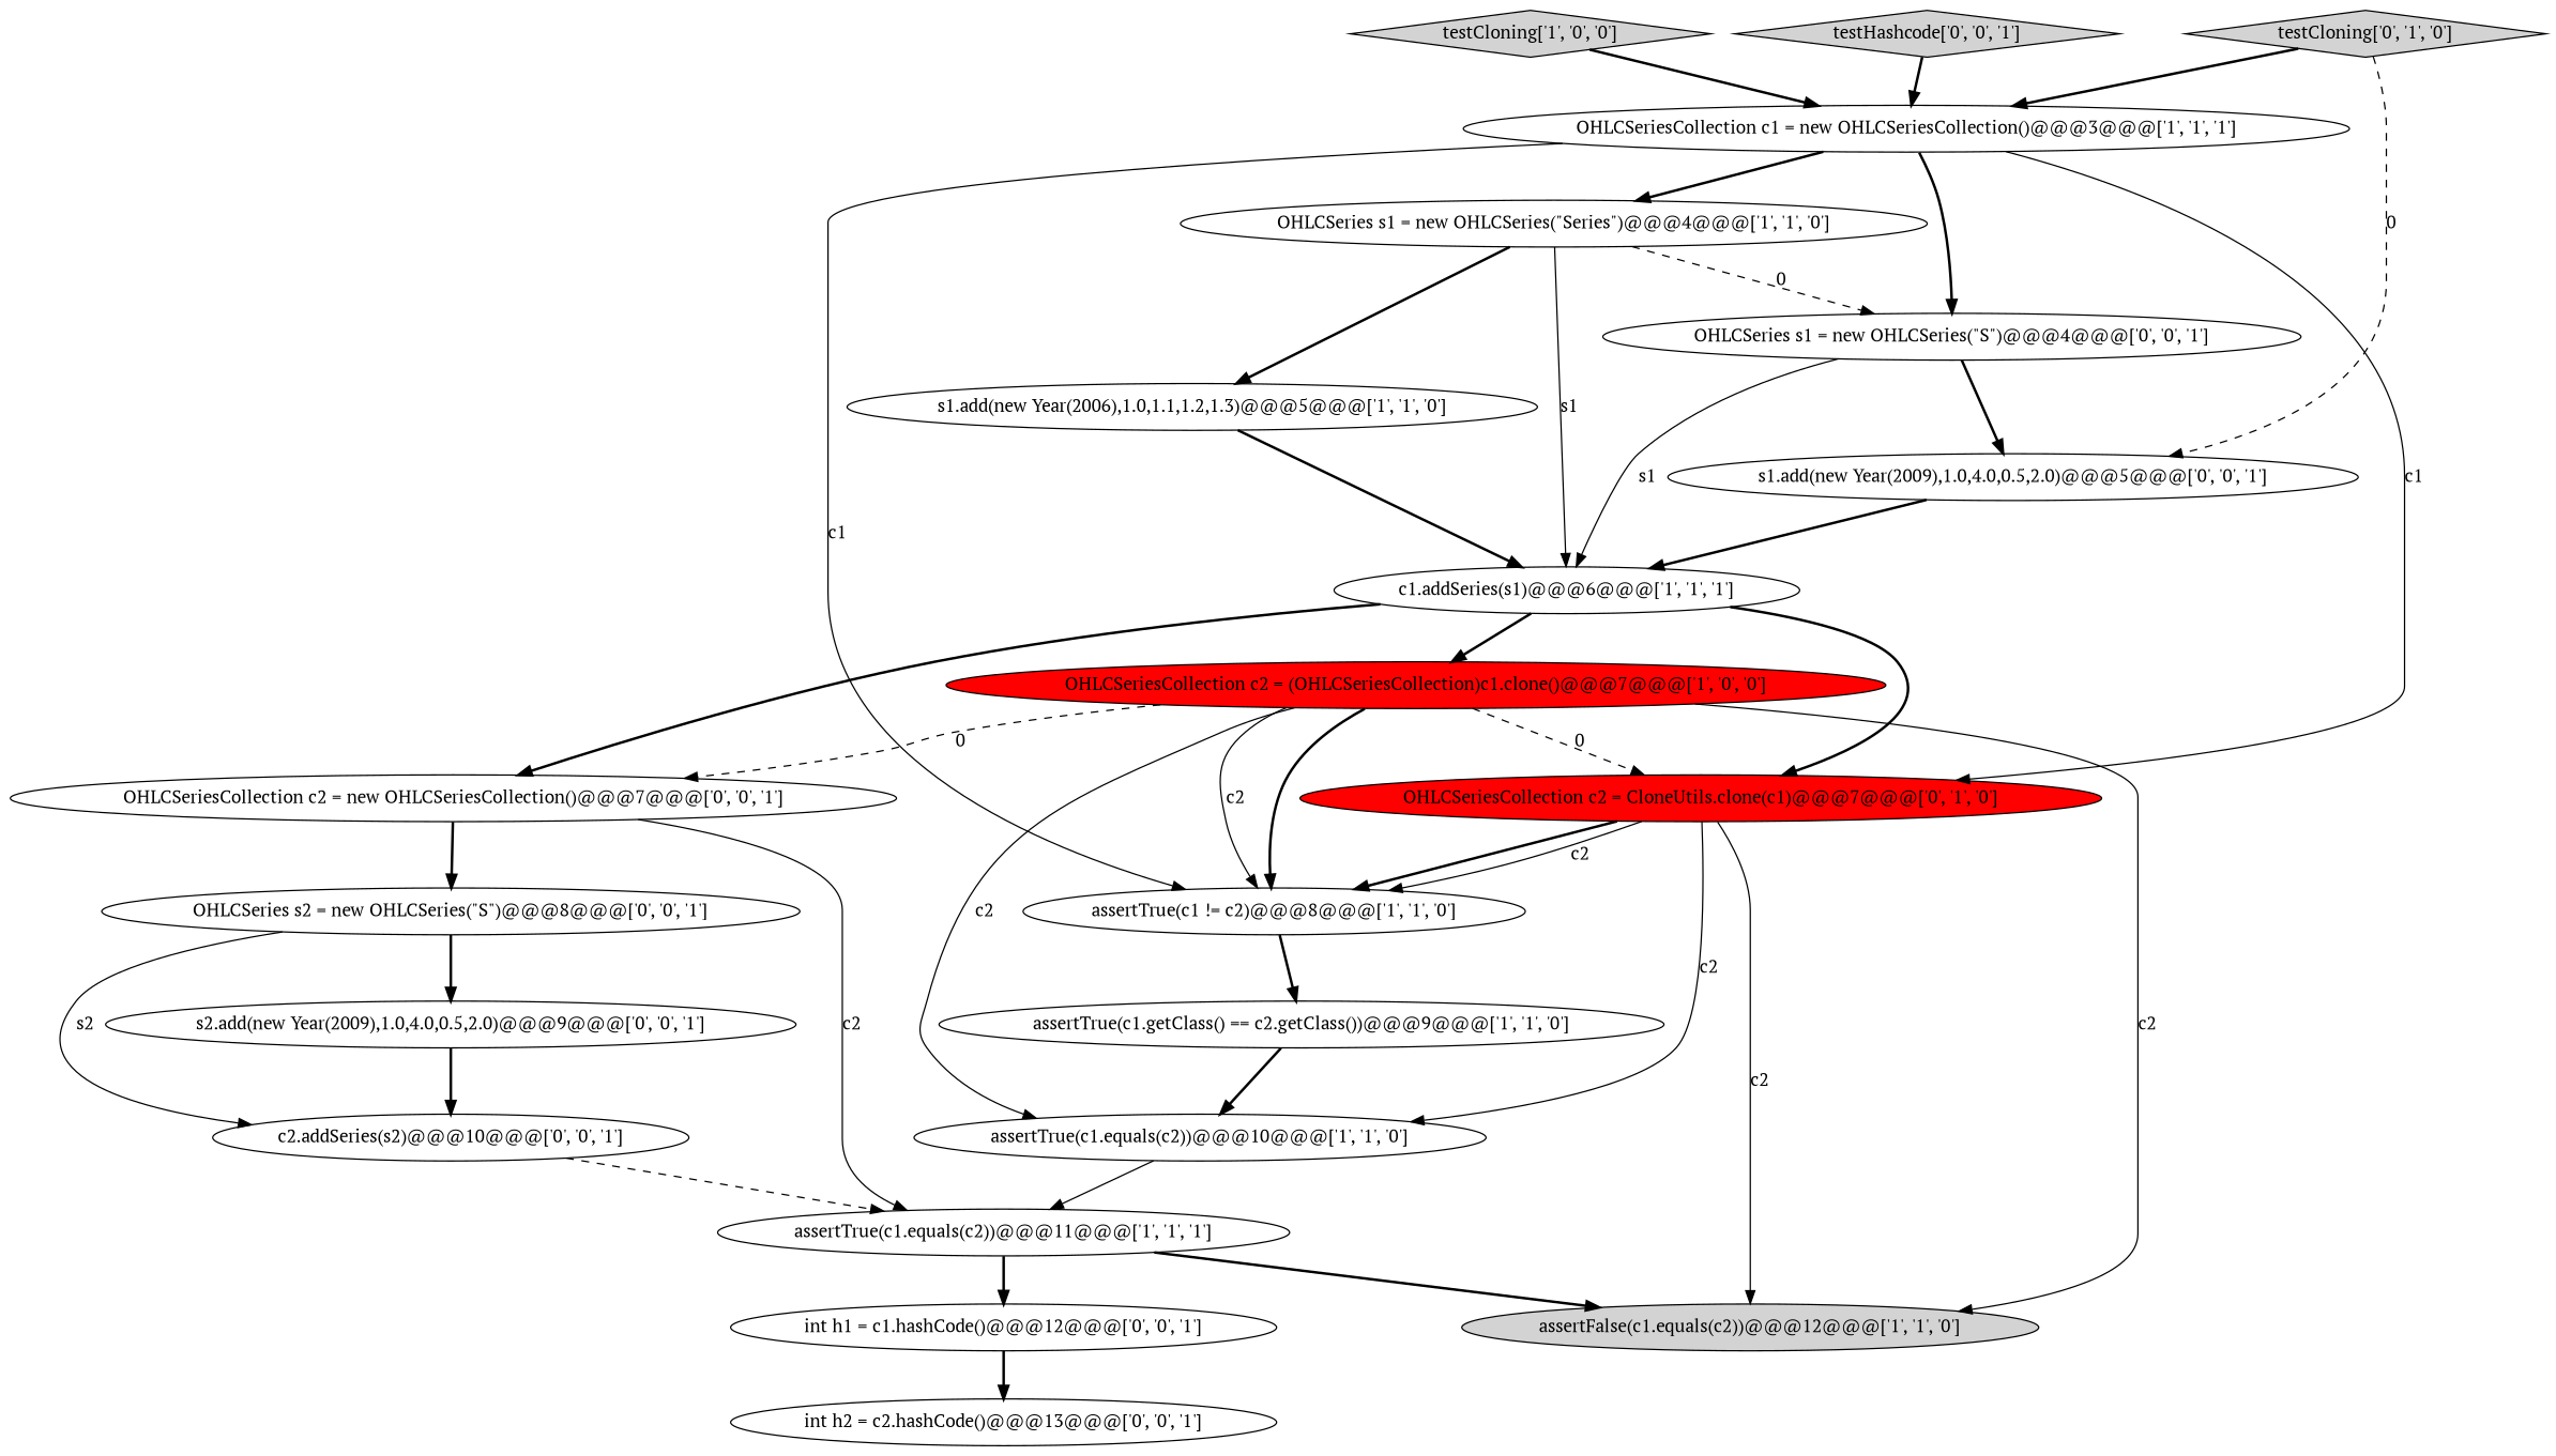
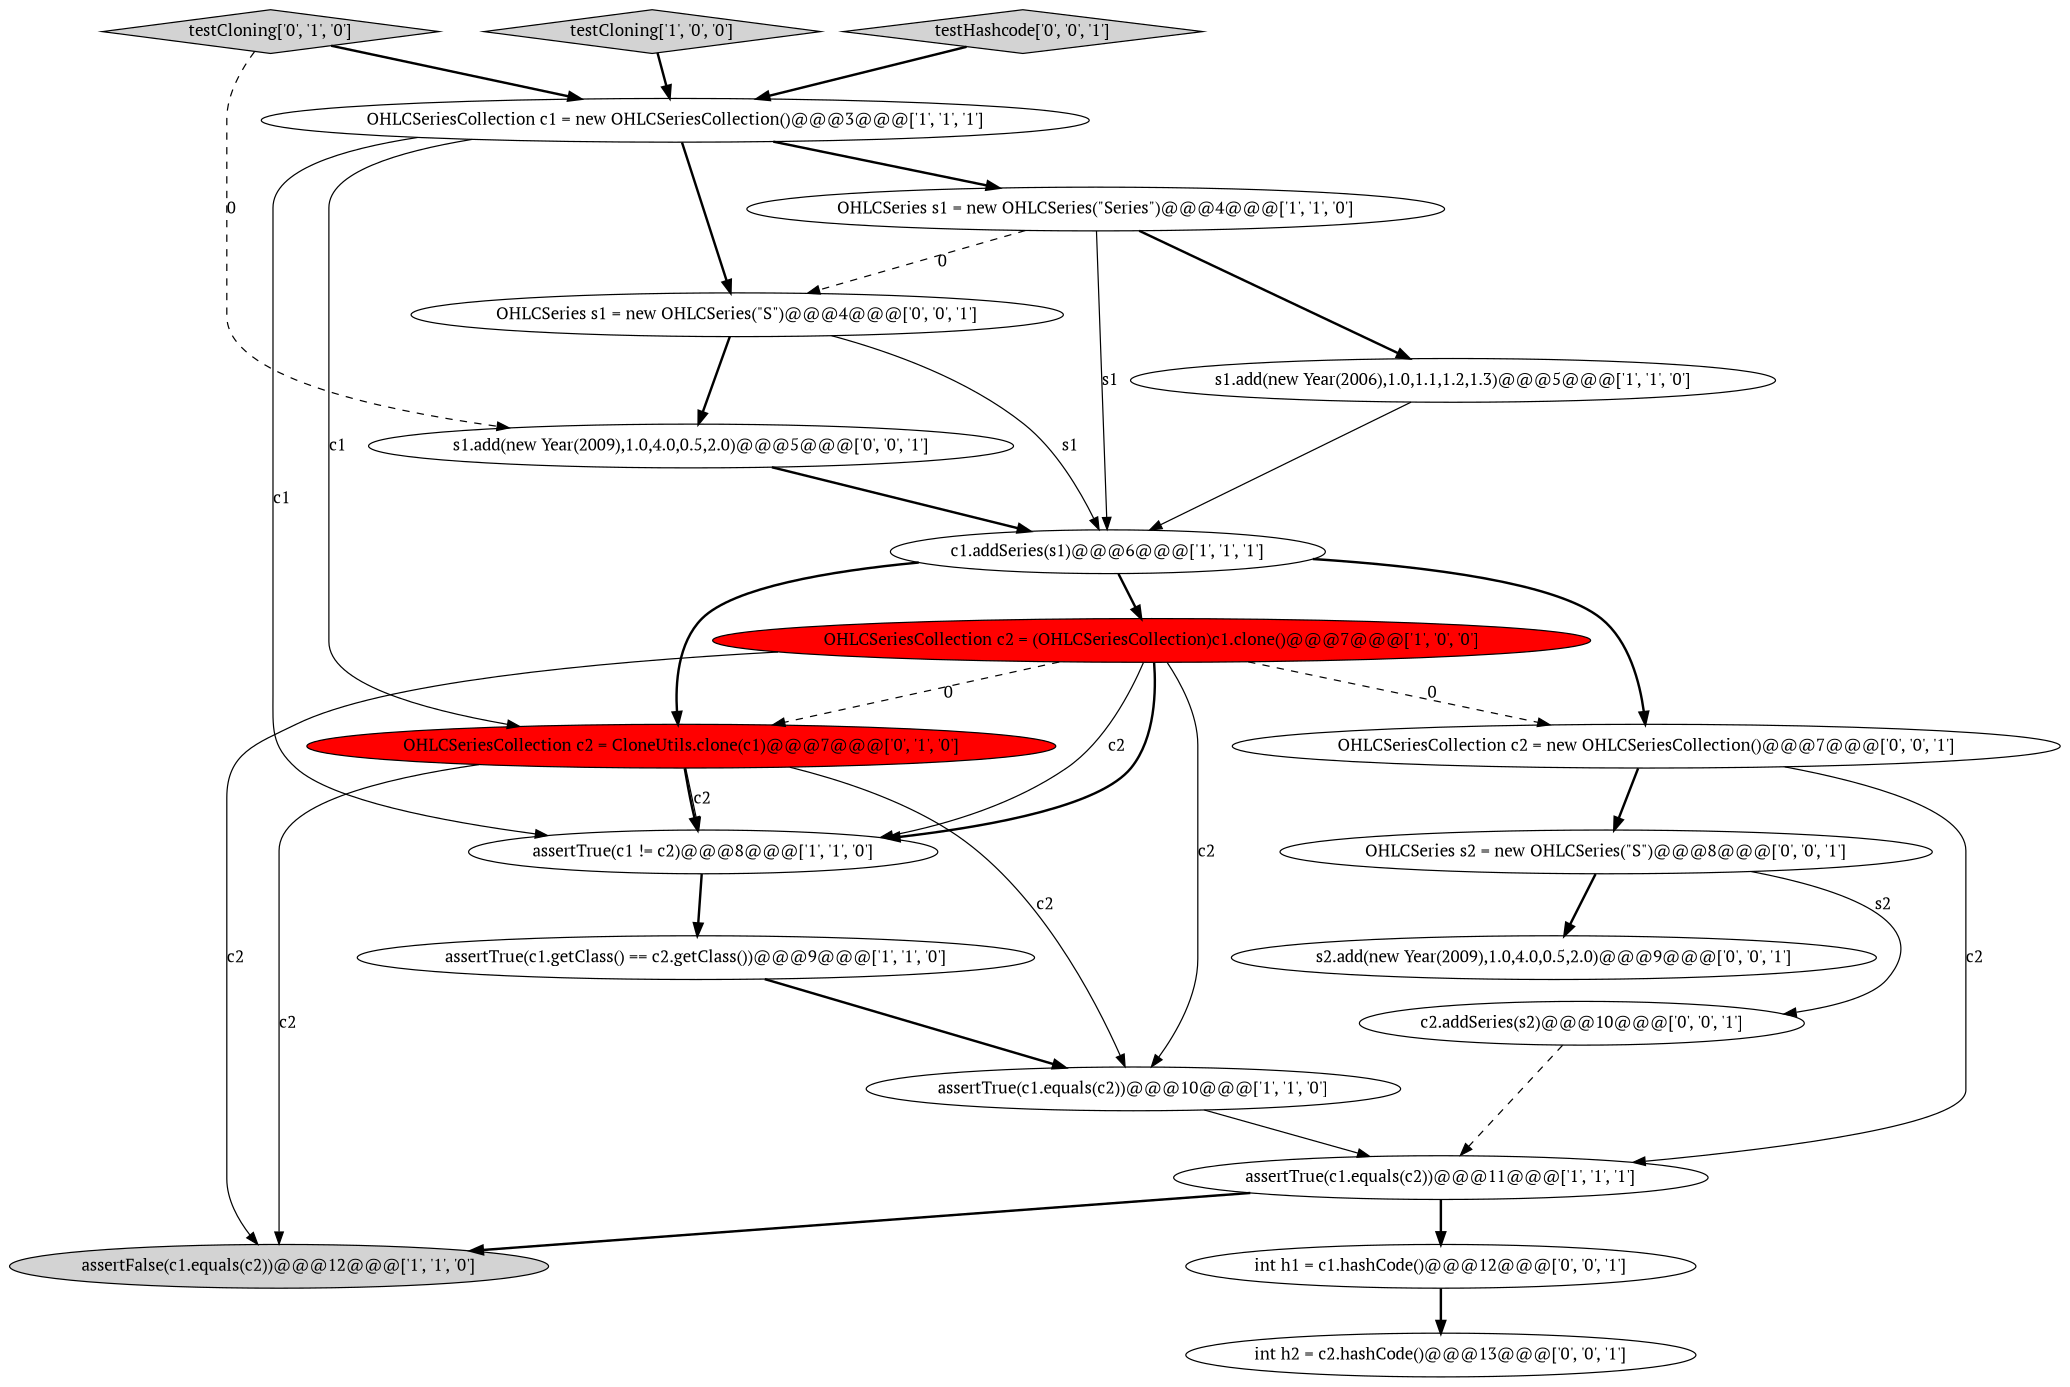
  digraph {
    fontname="PT Serif"
    node [fillcolor=white fontname="PT Serif" shape=ellipse style=filled]
    edge [fontname="PT Serif" style=bold]
    n1 [label="assertTrue(c1.equals(c2))@@@11@@@['1', '1', '1']"]
    n2 [label="int h1 = c1.hashCode()@@@12@@@['0', '0', '1']"]
    n3 [fillcolor=lightgray label="assertFalse(c1.equals(c2))@@@12@@@['1', '1', '0']"]
    n4 [label="int h2 = c2.hashCode()@@@13@@@['0', '0', '1']"]
    n5 [label="s2.add(new Year(2009),1.0,4.0,0.5,2.0)@@@9@@@['0', '0', '1']"]
    n6 [label="c2.addSeries(s2)@@@10@@@['0', '0', '1']"]
    n7 [fillcolor=lightgray label="testCloning['0', '1', '0']" shape=diamond]
    n8 [label="OHLCSeriesCollection c1 = new OHLCSeriesCollection()@@@3@@@['1', '1', '1']"]
    n9 [label="s1.add(new Year(2009),1.0,4.0,0.5,2.0)@@@5@@@['0', '0', '1']"]
    n10 [label="OHLCSeries s1 = new OHLCSeries(\"Series\")@@@4@@@['1', '1', '0']"]
    n11 [label="OHLCSeries s1 = new OHLCSeries(\"S\")@@@4@@@['0', '0', '1']"]
    n12 [fillcolor=red label="OHLCSeriesCollection c2 = CloneUtils.clone(c1)@@@7@@@['0', '1', '0']"]
    n13 [label="assertTrue(c1 != c2)@@@8@@@['1', '1', '0']"]
    n14 [label="OHLCSeries s2 = new OHLCSeries(\"S\")@@@8@@@['0', '0', '1']"]
    n15 [label="OHLCSeriesCollection c2 = new OHLCSeriesCollection()@@@7@@@['0', '0', '1']"]
    n16 [label="assertTrue(c1.equals(c2))@@@10@@@['1', '1', '0']"]
    n17 [label="s1.add(new Year(2006),1.0,1.1,1.2,1.3)@@@5@@@['1', '1', '0']"]
    n18 [label="c1.addSeries(s1)@@@6@@@['1', '1', '1']"]
    n19 [label="assertTrue(c1.getClass() == c2.getClass())@@@9@@@['1', '1', '0']"]
    n20 [fillcolor=lightgray label="testCloning['1', '0', '0']" shape=diamond]
    n21 [fillcolor=red label="OHLCSeriesCollection c2 = (OHLCSeriesCollection)c1.clone()@@@7@@@['1', '0', '0']"]
    n22 [fillcolor=lightgray label="testHashcode['0', '0', '1']" shape=diamond]
    n1 -> n2
    n1 -> n3
    n2 -> n4
-   n5 -> n6
    n6 -> n1 [style=dashed]
    n7 -> n8
    n7 -> n9 [label=0 style=dashed]
    n8 -> n10
    n8 -> n11
    n8 -> n12 [label=c1 style=solid]
    n8 -> n13 [label=c1 style=solid]
    n9 -> n18
    n10 -> n11 [label=0 style=dashed]
    n10 -> n17
    n10 -> n18 [label=s1 style=solid]
    n11 -> n9
    n11 -> n18 [label=s1 style=solid]
    n12 -> n3 [label=c2 style=solid]
    n12 -> n13
    n12 -> n13 [label=c2 style=solid]
    n12 -> n16 [label=c2 style=solid]
    n13 -> n19
    n14 -> n5
    n14 -> n6 [label=s2 style=solid]
    n15 -> n1 [label=c2 style=solid]
    n15 -> n14
    n16 -> n1 [style=solid]
-   n17 -> n18
+   n17 -> n18 [style=solid]
    n18 -> n12
    n18 -> n15
    n18 -> n21
    n19 -> n16
    n20 -> n8
    n21 -> n3 [label=c2 style=solid]
    n21 -> n12 [label=0 style=dashed]
    n21 -> n13 [label=c2 style=solid]
    n21 -> n13
    n21 -> n15 [label=0 style=dashed]
    n21 -> n16 [label=c2 style=solid]
    n22 -> n8
  }
